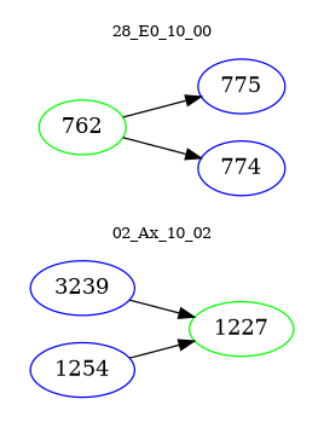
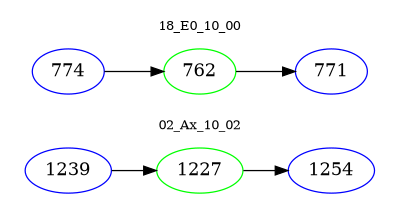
  digraph {
    rankdir=LR
    node [color=blue]
    edge [color=black]
-   n1 [label=3239]
+   n1 [label=1239]
    n2 [color=green label=1227]
    n3 [label=1254]
    n4 [label=774]
    n5 [color=green label=762]
-   n6 [label=775]
+   n6 [label=771]
    subgraph cluster_1 {
      color=white
      fontsize=10
      label="02_Ax_10_02"
      n1
      n2
      n3
    }
    subgraph cluster_2 {
      color=white
      fontsize=10
-     label="28_E0_10_00"
+     label="18_E0_10_00"
      n4
      n5
      n6
    }
    n1 -> n2
-   n3 -> n2
-   n5 -> n4
+   n2 -> n3
+   n4 -> n5
    n5 -> n6
  }
